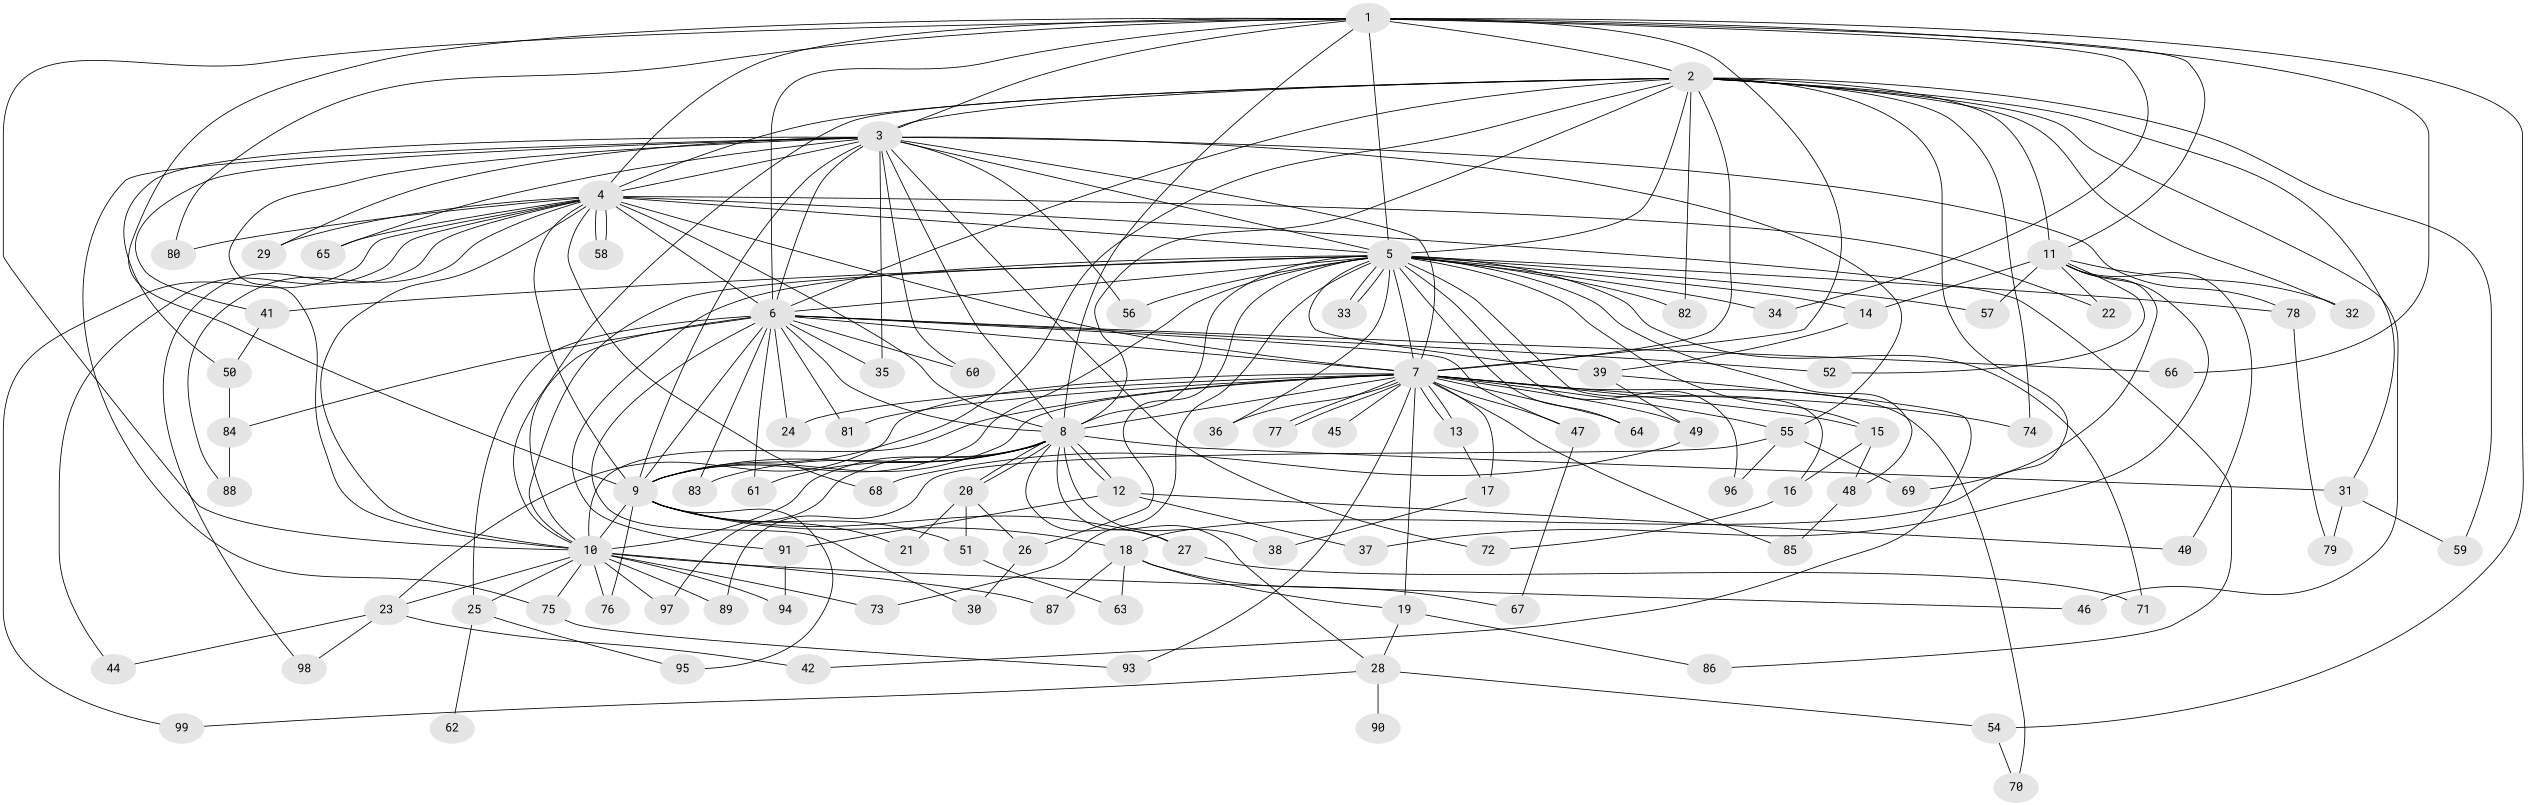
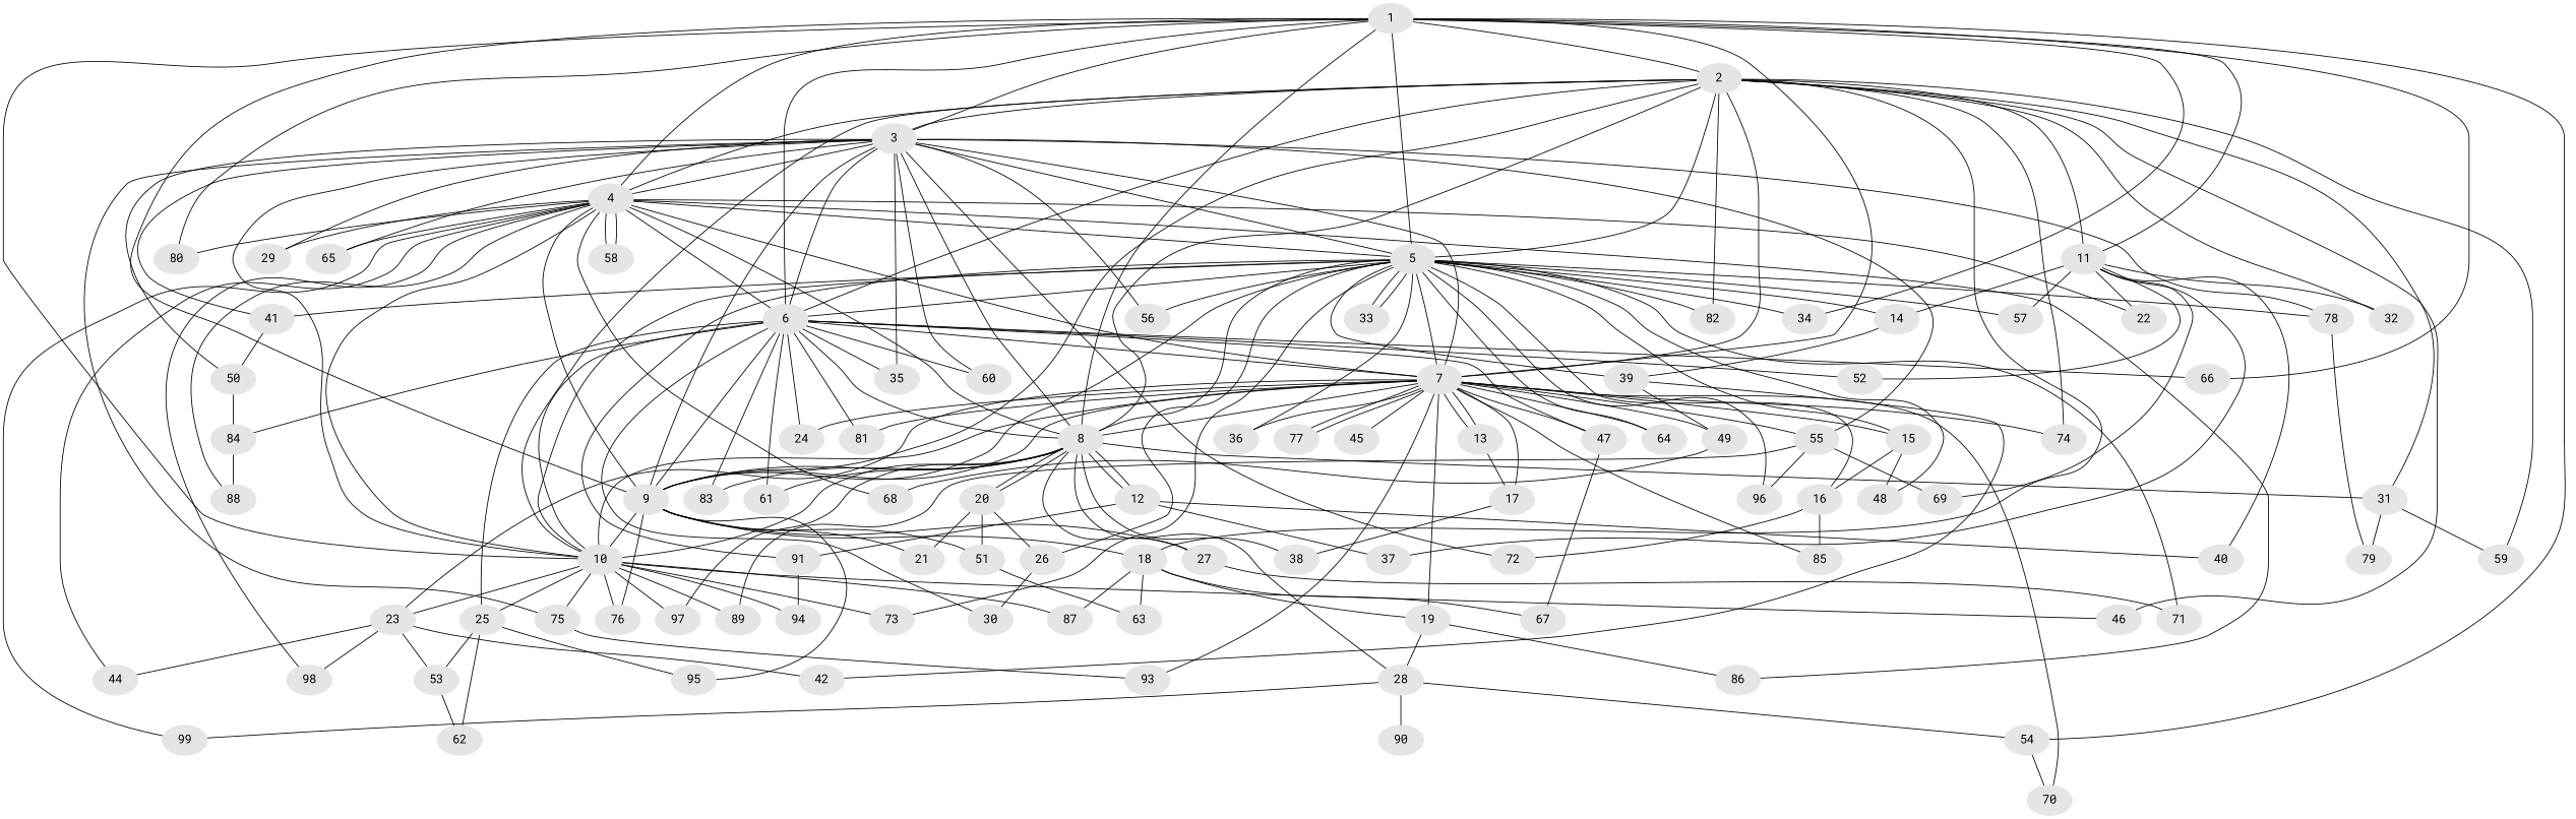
  graph {
    fontname="Roboto Mono"
    node [color=gray90 fontname="Roboto Mono" style=filled]
    edge [fontname="Roboto Mono"]
    1
    2
    3
    4
    5
    6
    7
    8
    9
    10
    11
    34
    54
    66
    80
    18
    31
    32
    46
    59
    74
    82
    29
    35
    41
    50
    55
    56
    60
    65
    72
    75
    78
    22
    44
    58
    68
    86
    88
    98
    99
    14
    15
    16
    26
    33
    36
    39
    48
    57
    64
    71
    73
    91
    96
    24
    25
    30
    47
    52
    61
    81
    83
    84
    45
    13
    17
    19
    23
    49
    70
    77
    85
    93
    12
    20
    27
    28
    38
    97
    21
    51
    76
    95
    87
    89
    94
    37
    40
    69
    63
    67
    79
    42
+   53
    62
    90
    1 -- 2
    1 -- 3
    1 -- 4
    1 -- 5
    1 -- 6
    1 -- 7
    1 -- 8
    1 -- 9
    1 -- 10
    1 -- 11
    1 -- 34
    1 -- 54
    1 -- 66
    1 -- 80
    2 -- 3
    2 -- 4
    2 -- 5
    2 -- 6
    2 -- 7
    2 -- 8
    2 -- 9
    2 -- 10
    2 -- 11
    2 -- 18
    2 -- 31
    2 -- 32
    2 -- 46
    2 -- 59
    2 -- 74
    2 -- 82
    3 -- 4
    3 -- 5
    3 -- 6
    3 -- 7
    3 -- 8
    3 -- 9
    3 -- 10
    3 -- 29
    3 -- 35
    3 -- 41
    3 -- 50
    3 -- 55
    3 -- 56
    3 -- 60
    3 -- 65
    3 -- 72
    3 -- 75
    3 -- 78
    4 -- 5
    4 -- 6
    4 -- 7
    4 -- 8
    4 -- 9
    4 -- 10
    4 -- 80
    4 -- 29
    4 -- 65
    4 -- 22
    4 -- 44
    4 -- 58
    4 -- 58
    4 -- 68
    4 -- 86
    4 -- 88
    4 -- 98
    4 -- 99
    5 -- 6
    5 -- 7
    5 -- 8
    5 -- 9
    5 -- 10
    5 -- 34
    5 -- 82
    5 -- 41
    5 -- 56
    5 -- 78
    5 -- 14
    5 -- 15
    5 -- 16
    5 -- 26
    5 -- 33
    5 -- 33
    5 -- 36
    5 -- 39
    5 -- 48
    5 -- 57
    5 -- 64
    5 -- 71
    5 -- 73
    5 -- 91
    5 -- 96
    6 -- 7
    6 -- 8
    6 -- 9
    6 -- 10
    6 -- 66
    6 -- 35
    6 -- 60
    6 -- 24
    6 -- 25
    6 -- 30
    6 -- 47
    6 -- 52
    6 -- 61
    6 -- 81
    6 -- 83
    6 -- 84
    7 -- 8
    7 -- 9
    7 -- 10
    7 -- 74
    7 -- 55
    7 -- 15
    7 -- 36
    7 -- 64
    7 -- 24
    7 -- 47
    7 -- 81
    7 -- 45
    7 -- 13
    7 -- 13
    7 -- 17
    7 -- 19
    7 -- 23
    7 -- 49
    7 -- 70
    7 -- 77
    7 -- 77
    7 -- 85
    7 -- 93
    8 -- 9
    8 -- 10
    8 -- 31
    8 -- 61
    8 -- 83
    8 -- 12
    8 -- 12
    8 -- 20
    8 -- 20
    8 -- 27
    8 -- 28
    8 -- 38
    8 -- 97
    9 -- 10
    9 -- 18
    9 -- 27
    9 -- 21
    9 -- 51
    9 -- 76
    9 -- 95
    10 -- 46
    10 -- 75
    10 -- 73
    10 -- 25
    10 -- 23
    10 -- 97
    10 -- 76
    10 -- 87
    10 -- 89
    10 -- 94
    11 -- 32
    11 -- 22
    11 -- 14
    11 -- 57
    11 -- 52
    11 -- 37
    11 -- 40
    11 -- 69
    54 -- 70
    18 -- 19
    18 -- 87
    18 -- 63
    18 -- 67
    31 -- 59
    31 -- 79
    41 -- 50
    50 -- 84
    55 -- 96
    55 -- 89
    55 -- 69
    75 -- 93
    78 -- 79
    14 -- 39
    15 -- 16
    15 -- 48
    16 -- 72
-   48 -- 85
+   16 -- 85
    26 -- 30
    39 -- 49
    39 -- 42
    91 -- 94
    25 -- 95
+   25 -- 53
    25 -- 62
    47 -- 67
    84 -- 88
    13 -- 17
    17 -- 38
    19 -- 86
    19 -- 28
    23 -- 44
    23 -- 98
    23 -- 42
+   23 -- 53
    49 -- 68
    12 -- 91
    12 -- 37
    12 -- 40
    20 -- 26
    20 -- 21
    20 -- 51
    27 -- 71
    28 -- 54
    28 -- 99
    28 -- 90
    51 -- 63
+   53 -- 62
  }
